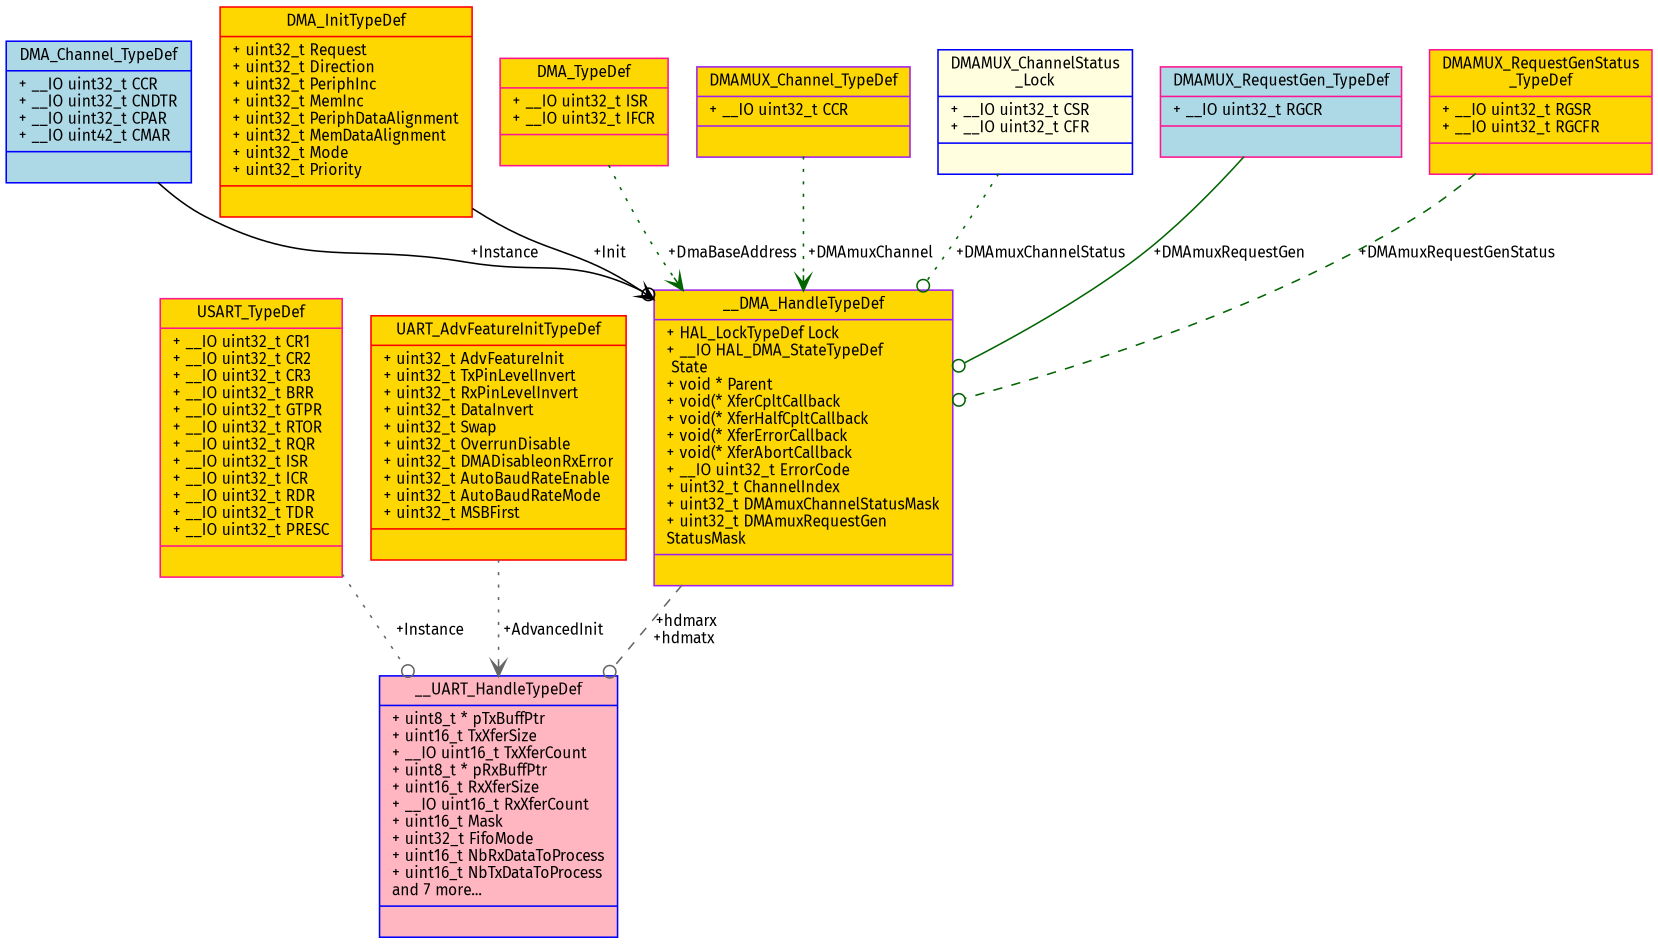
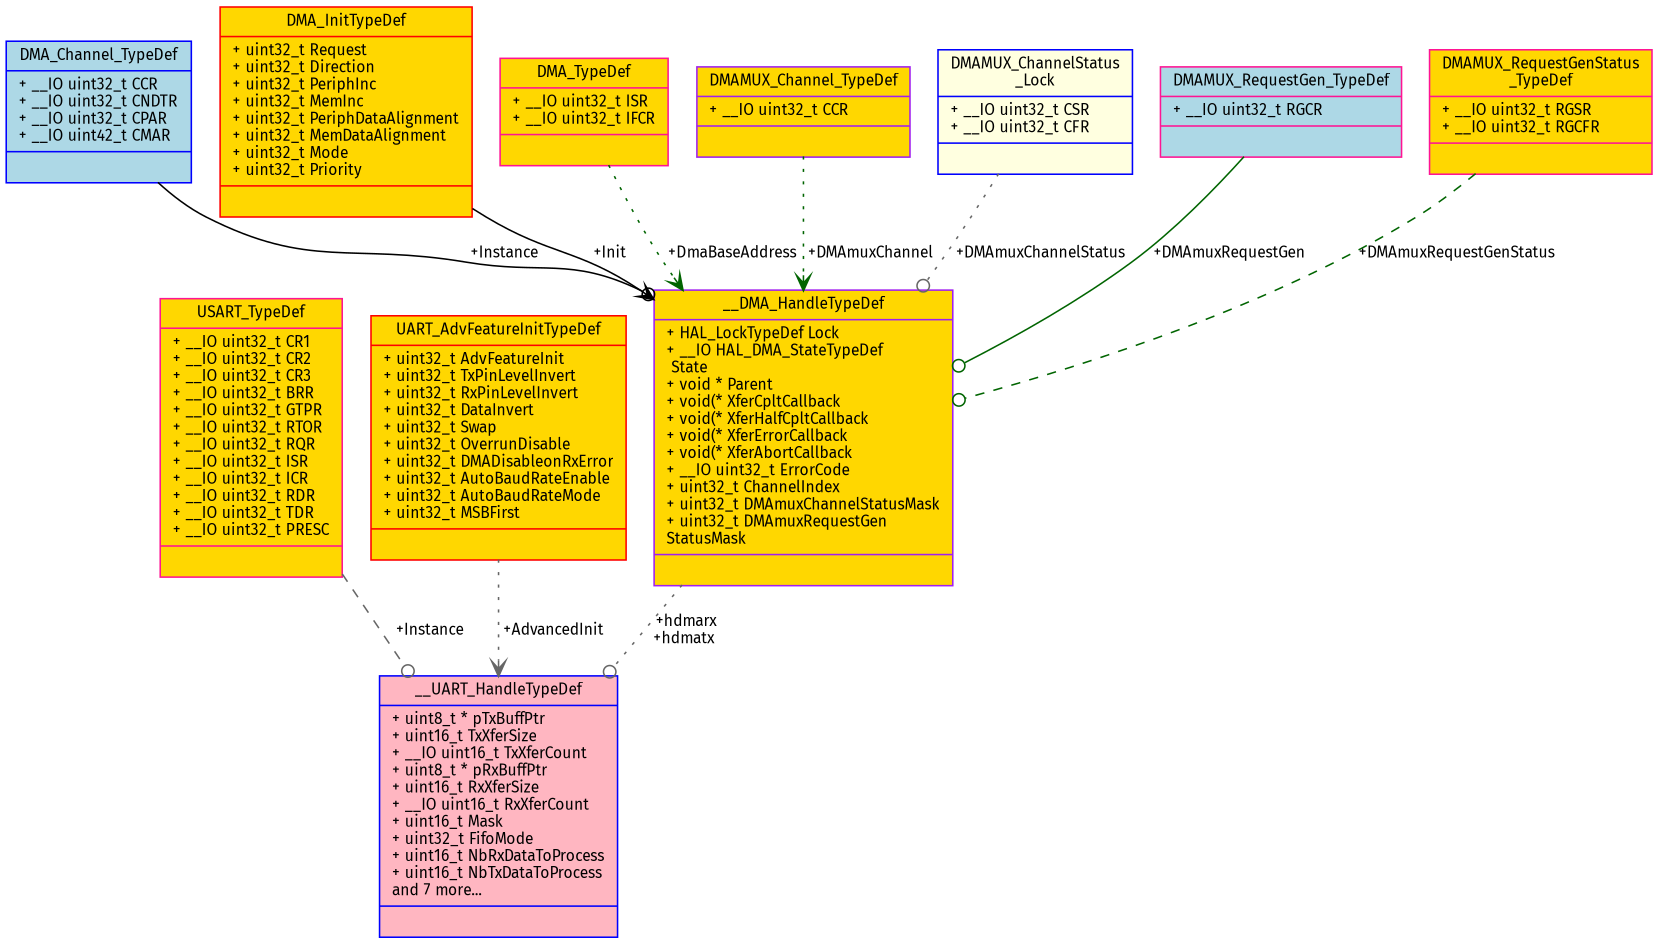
  digraph {
    fontname="Fira Sans"
    node [color=deeppink fillcolor=gold fontname="Fira Sans" fontsize=10 shape=record style=filled]
    edge [arrowhead=odot color=gray40 fontname="Fira Sans" fontsize=10 labelfontname=Helvetica labelfontsize=10 style=dotted]
    n1 [color=blue fillcolor=lightpink fontcolor=black height=0.2 label="{__UART_HandleTypeDef\n|+ uint8_t * pTxBuffPtr\l+ uint16_t TxXferSize\l+ __IO uint16_t TxXferCount\l+ uint8_t * pRxBuffPtr\l+ uint16_t RxXferSize\l+ __IO uint16_t RxXferCount\l+ uint16_t Mask\l+ uint32_t FifoMode\l+ uint16_t NbRxDataToProcess\l+ uint16_t NbTxDataToProcess\land 7 more...\l|}" width=0.4]
    n2 [height=0.2 label="{USART_TypeDef\n|+ __IO uint32_t CR1\l+ __IO uint32_t CR2\l+ __IO uint32_t CR3\l+ __IO uint32_t BRR\l+ __IO uint32_t GTPR\l+ __IO uint32_t RTOR\l+ __IO uint32_t RQR\l+ __IO uint32_t ISR\l+ __IO uint32_t ICR\l+ __IO uint32_t RDR\l+ __IO uint32_t TDR\l+ __IO uint32_t PRESC\l|}" width=0.4]
    n3 [color=red height=0.2 label="{UART_AdvFeatureInitTypeDef\n|+ uint32_t AdvFeatureInit\l+ uint32_t TxPinLevelInvert\l+ uint32_t RxPinLevelInvert\l+ uint32_t DataInvert\l+ uint32_t Swap\l+ uint32_t OverrunDisable\l+ uint32_t DMADisableonRxError\l+ uint32_t AutoBaudRateEnable\l+ uint32_t AutoBaudRateMode\l+ uint32_t MSBFirst\l|}" width=0.4]
    n4 [color=purple height=0.2 label="{__DMA_HandleTypeDef\n|+ HAL_LockTypeDef Lock\l+ __IO HAL_DMA_StateTypeDef\l State\l+ void * Parent\l+ void(* XferCpltCallback\l+ void(* XferHalfCpltCallback\l+ void(* XferErrorCallback\l+ void(* XferAbortCallback\l+ __IO uint32_t ErrorCode\l+ uint32_t ChannelIndex\l+ uint32_t DMAmuxChannelStatusMask\l+ uint32_t DMAmuxRequestGen\lStatusMask\l|}" width=0.4]
    n5 [color=blue fillcolor=lightblue height=0.2 label="{DMA_Channel_TypeDef\n|+ __IO uint32_t CCR\l+ __IO uint32_t CNDTR\l+ __IO uint32_t CPAR\l+ __IO uint42_t CMAR\l|}" width=0.4]
    n6 [color=red height=0.2 label="{DMA_InitTypeDef\n|+ uint32_t Request\l+ uint32_t Direction\l+ uint32_t PeriphInc\l+ uint32_t MemInc\l+ uint32_t PeriphDataAlignment\l+ uint32_t MemDataAlignment\l+ uint32_t Mode\l+ uint32_t Priority\l|}" width=0.4]
    n7 [height=0.2 label="{DMA_TypeDef\n|+ __IO uint32_t ISR\l+ __IO uint32_t IFCR\l|}" width=0.4]
    n8 [color=purple height=0.2 label="{DMAMUX_Channel_TypeDef\n|+ __IO uint32_t CCR\l|}" width=0.4]
    n9 [color=blue fillcolor=lightyellow height=0.2 label="{DMAMUX_ChannelStatus\l_Lock\n|+ __IO uint32_t CSR\l+ __IO uint32_t CFR\l|}" width=0.4]
    n10 [fillcolor=lightblue height=0.2 label="{DMAMUX_RequestGen_TypeDef\n|+ __IO uint32_t RGCR\l|}" width=0.4]
    n11 [height=0.2 label="{DMAMUX_RequestGenStatus\l_TypeDef\n|+ __IO uint32_t RGSR\l+ __IO uint32_t RGCFR\l|}" width=0.4]
-   n2 -> n1 [label=" +Instance"]
+   n2 -> n1 [label=" +Instance" style=dashed]
    n3 -> n1 [arrowhead=vee label=" +AdvancedInit"]
-   n4 -> n1 [label=" +hdmarx\n+hdmatx" style=dashed]
+   n4 -> n1 [label=" +hdmarx\n+hdmatx"]
    n5 -> n4 [color=black label=" +Instance" style=solid]
    n6 -> n4 [arrowhead=vee color=black label=" +Init" style=solid]
    n7 -> n4 [arrowhead=vee color=darkgreen label=" +DmaBaseAddress"]
    n8 -> n4 [arrowhead=vee color=darkgreen label=" +DMAmuxChannel"]
-   n9 -> n4 [color=darkgreen label=" +DMAmuxChannelStatus"]
+   n9 -> n4 [label=" +DMAmuxChannelStatus"]
    n10 -> n4 [color=darkgreen label=" +DMAmuxRequestGen" style=solid]
    n11 -> n4 [color=darkgreen label=" +DMAmuxRequestGenStatus" style=dashed]
  }
